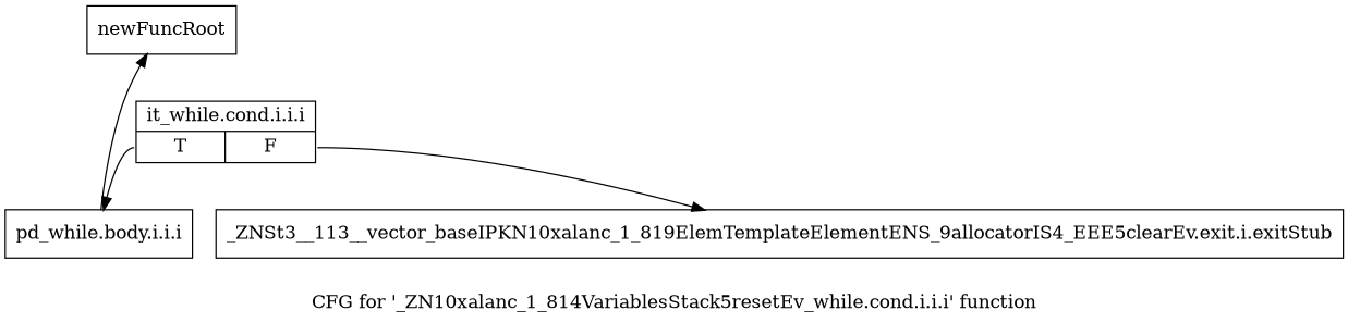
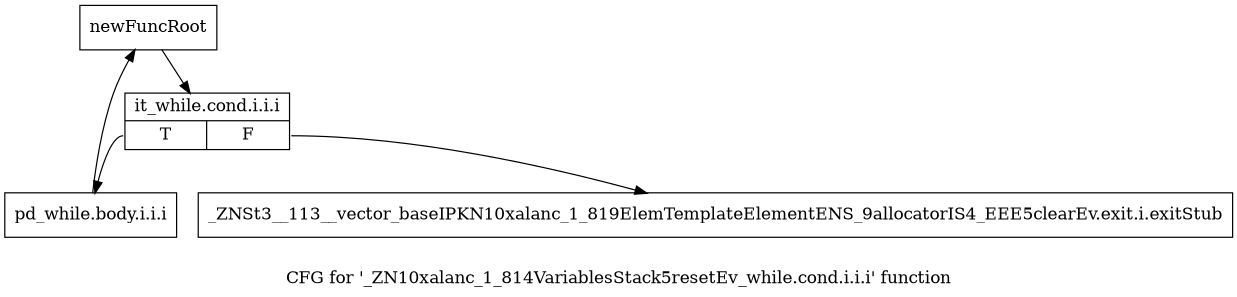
  digraph {
    label="CFG for '_ZN10xalanc_1_814VariablesStack5resetEv_while.cond.i.i.i' function"
    node [shape=record]
    n1 [label="{newFuncRoot}"]
    n2 [label="{it_while.cond.i.i.i|{<s0>T|<s1>F}}"]
    n3 [label="{_ZNSt3__113__vector_baseIPKN10xalanc_1_819ElemTemplateElementENS_9allocatorIS4_EEE5clearEv.exit.i.exitStub}"]
    n4 [label="{pd_while.body.i.i.i}"]
+   n1 -> n2
    n2 -> n3 [tailport=s1]
    n2 -> n4 [tailport=s0]
    n4 -> n1
  }
